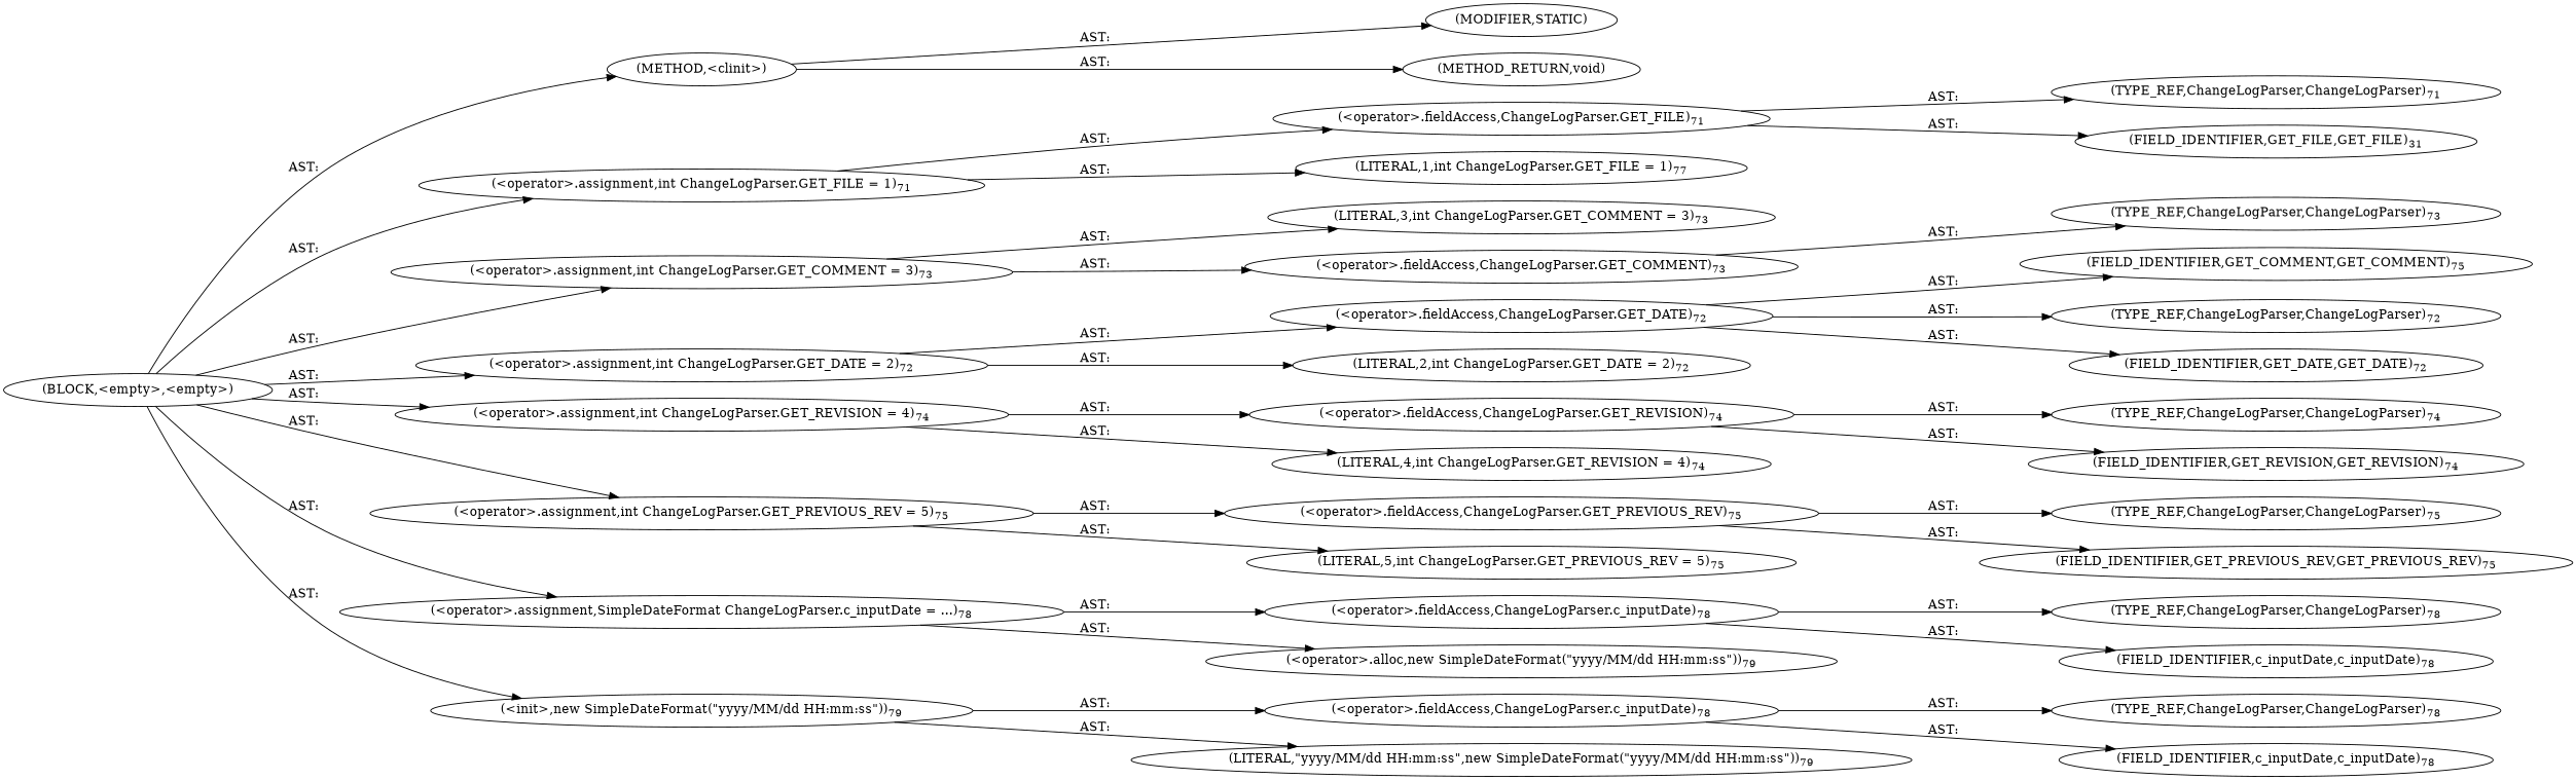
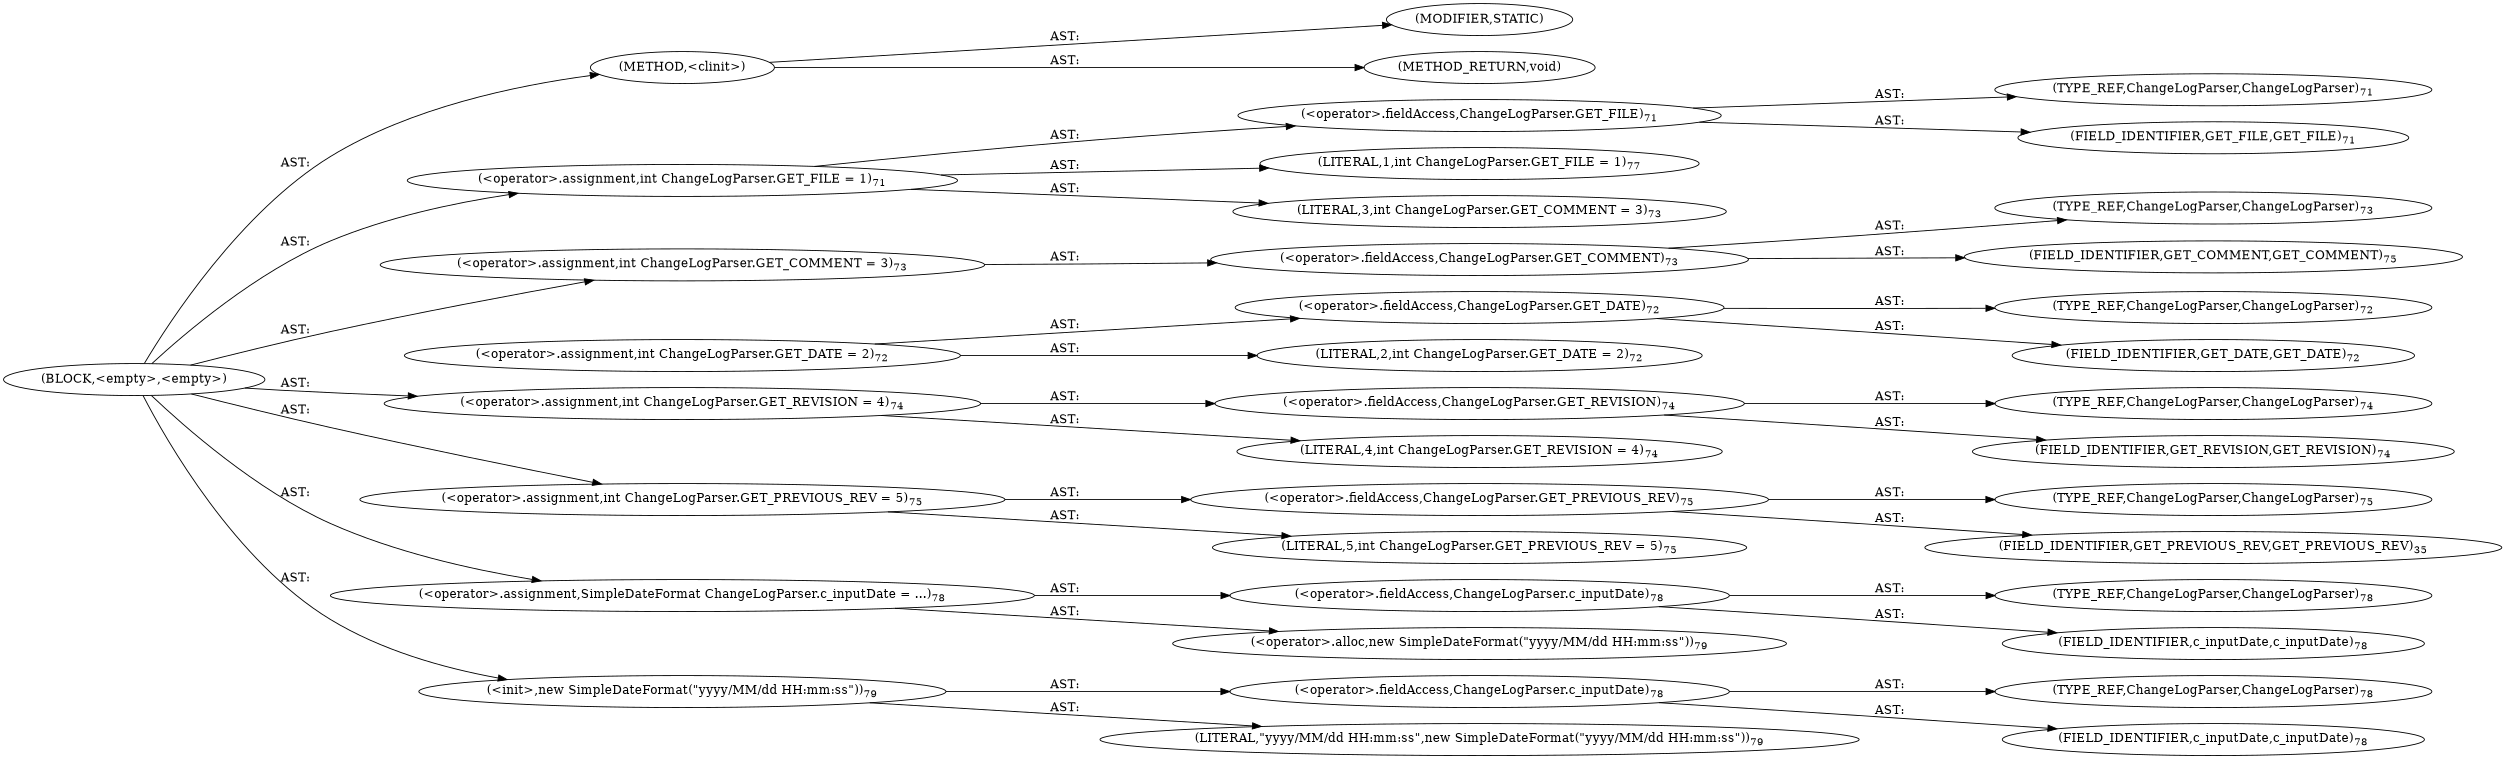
  digraph {
    rankdir=LR
    n1 [label=<(METHOD,&lt;clinit&gt;)>]
    n2 [label=<(MODIFIER,STATIC)>]
    n3 [label=<(METHOD_RETURN,void)>]
    n4 [label=<(BLOCK,&lt;empty&gt;,&lt;empty&gt;)>]
    n5 [label=<(&lt;operator&gt;.assignment,int ChangeLogParser.GET_FILE = 1)<SUB>71</SUB>>]
    n6 [label=<(&lt;operator&gt;.assignment,int ChangeLogParser.GET_DATE = 2)<SUB>72</SUB>>]
    n7 [label=<(&lt;operator&gt;.assignment,int ChangeLogParser.GET_COMMENT = 3)<SUB>73</SUB>>]
    n8 [label=<(&lt;operator&gt;.assignment,int ChangeLogParser.GET_REVISION = 4)<SUB>74</SUB>>]
    n9 [label=<(&lt;operator&gt;.assignment,int ChangeLogParser.GET_PREVIOUS_REV = 5)<SUB>75</SUB>>]
    n10 [label=<(&lt;operator&gt;.assignment,SimpleDateFormat ChangeLogParser.c_inputDate = ...)<SUB>78</SUB>>]
    n11 [label=<(&lt;init&gt;,new SimpleDateFormat(&quot;yyyy/MM/dd HH:mm:ss&quot;))<SUB>79</SUB>>]
    n12 [label=<(&lt;operator&gt;.fieldAccess,ChangeLogParser.GET_FILE)<SUB>71</SUB>>]
    n13 [label=<(LITERAL,1,int ChangeLogParser.GET_FILE = 1)<SUB>77</SUB>>]
    n14 [label=<(&lt;operator&gt;.fieldAccess,ChangeLogParser.GET_DATE)<SUB>72</SUB>>]
    n15 [label=<(LITERAL,2,int ChangeLogParser.GET_DATE = 2)<SUB>72</SUB>>]
    n16 [label=<(&lt;operator&gt;.fieldAccess,ChangeLogParser.GET_COMMENT)<SUB>73</SUB>>]
    n17 [label=<(LITERAL,3,int ChangeLogParser.GET_COMMENT = 3)<SUB>73</SUB>>]
    n18 [label=<(&lt;operator&gt;.fieldAccess,ChangeLogParser.GET_REVISION)<SUB>74</SUB>>]
    n19 [label=<(LITERAL,4,int ChangeLogParser.GET_REVISION = 4)<SUB>74</SUB>>]
    n20 [label=<(&lt;operator&gt;.fieldAccess,ChangeLogParser.GET_PREVIOUS_REV)<SUB>75</SUB>>]
    n21 [label=<(LITERAL,5,int ChangeLogParser.GET_PREVIOUS_REV = 5)<SUB>75</SUB>>]
    n22 [label=<(&lt;operator&gt;.fieldAccess,ChangeLogParser.c_inputDate)<SUB>78</SUB>>]
    n23 [label=<(&lt;operator&gt;.alloc,new SimpleDateFormat(&quot;yyyy/MM/dd HH:mm:ss&quot;))<SUB>79</SUB>>]
    n24 [label=<(&lt;operator&gt;.fieldAccess,ChangeLogParser.c_inputDate)<SUB>78</SUB>>]
    n25 [label=<(LITERAL,&quot;yyyy/MM/dd HH:mm:ss&quot;,new SimpleDateFormat(&quot;yyyy/MM/dd HH:mm:ss&quot;))<SUB>79</SUB>>]
    n26 [label=<(TYPE_REF,ChangeLogParser,ChangeLogParser)<SUB>71</SUB>>]
-   n27 [label=<(FIELD_IDENTIFIER,GET_FILE,GET_FILE)<SUB>31</SUB>>]
+   n27 [label=<(FIELD_IDENTIFIER,GET_FILE,GET_FILE)<SUB>71</SUB>>]
    n28 [label=<(TYPE_REF,ChangeLogParser,ChangeLogParser)<SUB>72</SUB>>]
    n29 [label=<(FIELD_IDENTIFIER,GET_DATE,GET_DATE)<SUB>72</SUB>>]
    n30 [label=<(TYPE_REF,ChangeLogParser,ChangeLogParser)<SUB>73</SUB>>]
    n31 [label=<(FIELD_IDENTIFIER,GET_COMMENT,GET_COMMENT)<SUB>75</SUB>>]
    n32 [label=<(TYPE_REF,ChangeLogParser,ChangeLogParser)<SUB>74</SUB>>]
    n33 [label=<(FIELD_IDENTIFIER,GET_REVISION,GET_REVISION)<SUB>74</SUB>>]
    n34 [label=<(TYPE_REF,ChangeLogParser,ChangeLogParser)<SUB>75</SUB>>]
-   n35 [label=<(FIELD_IDENTIFIER,GET_PREVIOUS_REV,GET_PREVIOUS_REV)<SUB>75</SUB>>]
+   n35 [label=<(FIELD_IDENTIFIER,GET_PREVIOUS_REV,GET_PREVIOUS_REV)<SUB>35</SUB>>]
    n36 [label=<(TYPE_REF,ChangeLogParser,ChangeLogParser)<SUB>78</SUB>>]
    n37 [label=<(FIELD_IDENTIFIER,c_inputDate,c_inputDate)<SUB>78</SUB>>]
    n38 [label=<(TYPE_REF,ChangeLogParser,ChangeLogParser)<SUB>78</SUB>>]
    n39 [label=<(FIELD_IDENTIFIER,c_inputDate,c_inputDate)<SUB>78</SUB>>]
    n1 -> n2 [label="AST: "]
    n1 -> n3 [label="AST: "]
    n4 -> n1 [label="AST: "]
    n4 -> n5 [label="AST: "]
-   n4 -> n6 [label="AST: "]
    n4 -> n7 [label="AST: "]
    n4 -> n8 [label="AST: "]
    n4 -> n9 [label="AST: "]
    n4 -> n10 [label="AST: "]
    n4 -> n11 [label="AST: "]
    n5 -> n12 [label="AST: "]
    n5 -> n13 [label="AST: "]
    n6 -> n14 [label="AST: "]
    n6 -> n15 [label="AST: "]
    n7 -> n16 [label="AST: "]
-   n7 -> n17 [label="AST: "]
+   n5 -> n17 [label="AST: "]
    n8 -> n18 [label="AST: "]
    n8 -> n19 [label="AST: "]
    n9 -> n20 [label="AST: "]
    n9 -> n21 [label="AST: "]
    n10 -> n22 [label="AST: "]
    n10 -> n23 [label="AST: "]
    n11 -> n24 [label="AST: "]
    n11 -> n25 [label="AST: "]
    n12 -> n26 [label="AST: "]
    n12 -> n27 [label="AST: "]
    n14 -> n28 [label="AST: "]
    n14 -> n29 [label="AST: "]
    n16 -> n30 [label="AST: "]
-   n14 -> n31 [label="AST: "]
+   n16 -> n31 [label="AST: "]
    n18 -> n32 [label="AST: "]
    n18 -> n33 [label="AST: "]
    n20 -> n34 [label="AST: "]
    n20 -> n35 [label="AST: "]
    n22 -> n36 [label="AST: "]
    n22 -> n37 [label="AST: "]
    n24 -> n38 [label="AST: "]
    n24 -> n39 [label="AST: "]
  }
